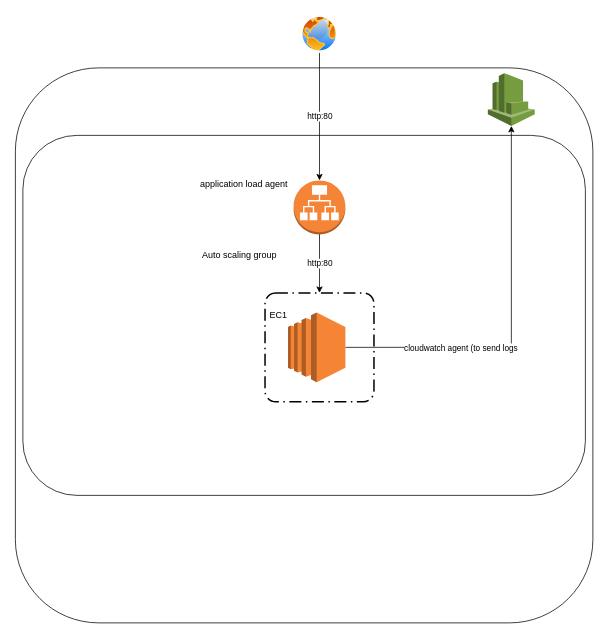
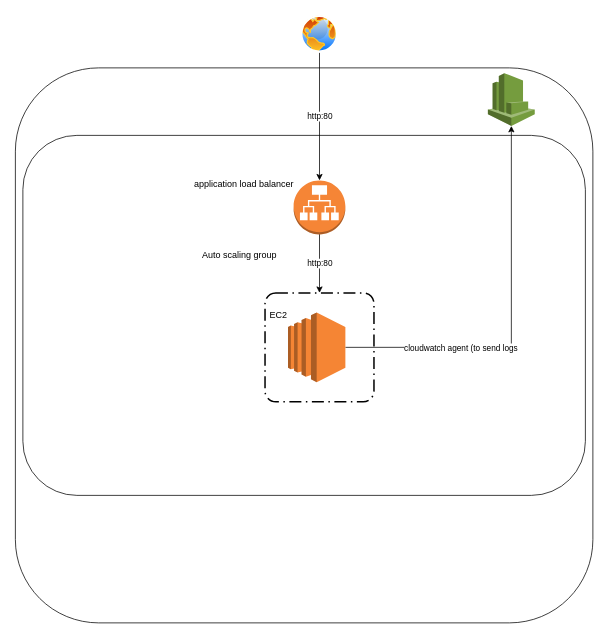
  <mxCell id="0" />
  <mxCell id="1" parent="0" />
  <mxCell id="2" value="" style="rounded=1;whiteSpace=wrap;html=1;fillColor=none;" vertex="1" parent="1"><mxGeometry x="20" y="90" width="770" height="740" as="geometry" /></mxCell>
  <mxCell id="3" value="" style="rounded=1;whiteSpace=wrap;html=1;" vertex="1" parent="1"><mxGeometry x="30" y="180" width="750" height="480" as="geometry" /></mxCell>
  <mxCell id="4" value="" style="image;aspect=fixed;perimeter=ellipsePerimeter;html=1;align=center;shadow=0;dashed=0;spacingTop=3;image=img/lib/active_directory/internet_globe.svg;" vertex="1" parent="1"><mxGeometry x="400.51" y="20" width="50" height="50" as="geometry" /></mxCell>
  <mxCell id="5" value="" style="outlineConnect=0;dashed=0;verticalLabelPosition=bottom;verticalAlign=top;align=center;html=1;shape=mxgraph.aws3.application_load_balancer;fillColor=#F58536;gradientColor=none;" vertex="1" parent="1"><mxGeometry x="391" y="240" width="69" height="72" as="geometry" /></mxCell>
  <mxCell id="6" value="http:80" style="endArrow=classic;html=1;rounded=0;exitX=0.5;exitY=1;exitDx=0;exitDy=0;" edge="1" parent="1" source="4" target="5"><mxGeometry width="50" height="50" relative="1" as="geometry"><mxPoint x="410" y="270" as="sourcePoint" /><mxPoint x="460" y="220" as="targetPoint" /></mxGeometry></mxCell>
  <mxCell id="7" value="" style="rounded=1;arcSize=10;dashed=1;fillColor=none;gradientColor=none;dashPattern=8 3 1 3;strokeWidth=2;" vertex="1" parent="1"><mxGeometry x="352.88" y="390" width="145.25" height="145.25" as="geometry" /></mxCell>
  <mxCell id="8" value="http:80&lt;br&gt;" style="endArrow=classic;html=1;rounded=0;exitX=0.5;exitY=1;exitDx=0;exitDy=0;exitPerimeter=0;" edge="1" parent="1" source="5" target="7"><mxGeometry width="50" height="50" relative="1" as="geometry"><mxPoint x="410" y="400" as="sourcePoint" /><mxPoint x="460" y="350" as="targetPoint" /></mxGeometry></mxCell>
  <mxCell id="9" style="edgeStyle=orthogonalEdgeStyle;rounded=0;orthogonalLoop=1;jettySize=auto;html=1;exitX=1;exitY=0.5;exitDx=0;exitDy=0;exitPerimeter=0;" edge="1" parent="1" source="11" target="12"><mxGeometry relative="1" as="geometry" /></mxCell>
  <mxCell id="10" value="cloudwatch agent (to send logs" style="edgeLabel;html=1;align=center;verticalAlign=middle;resizable=0;points=[];" vertex="1" connectable="0" parent="9"><mxGeometry x="-0.409" y="-1" relative="1" as="geometry"><mxPoint as="offset" /></mxGeometry></mxCell>
  <mxCell id="11" value="" style="outlineConnect=0;dashed=0;verticalLabelPosition=bottom;verticalAlign=top;align=center;html=1;shape=mxgraph.aws3.ec2;fillColor=#F58534;gradientColor=none;" vertex="1" parent="1"><mxGeometry x="383.5" y="416.13" width="76.5" height="93" as="geometry" /></mxCell>
  <mxCell id="12" value="" style="outlineConnect=0;dashed=0;verticalLabelPosition=bottom;verticalAlign=top;align=center;html=1;shape=mxgraph.aws3.cloudwatch;fillColor=#759C3E;gradientColor=none;" vertex="1" parent="1"><mxGeometry x="650" y="97" width="62.5" height="70.45" as="geometry" /></mxCell>
  <mxCell id="13" value="Auto scaling group" style="text;html=1;strokeColor=none;fillColor=none;align=center;verticalAlign=middle;whiteSpace=wrap;rounded=0;" vertex="1" parent="1"><mxGeometry x="253.5" y="325" width="130" height="30" as="geometry" /></mxCell>
- <mxCell id="14" value="application load agent" style="text;html=1;strokeColor=none;fillColor=none;align=center;verticalAlign=middle;whiteSpace=wrap;rounded=0;" vertex="1" parent="1"><mxGeometry x="240" y="230" width="170" height="30" as="geometry" /></mxCell>
- <mxCell id="15" value="EC1" style="text;html=1;strokeColor=none;fillColor=none;align=center;verticalAlign=middle;whiteSpace=wrap;rounded=0;" vertex="1" parent="1"><mxGeometry x="340.51" y="405" width="60" height="30" as="geometry" /></mxCell>
+ <mxCell id="14" value="application load balancer" style="text;html=1;strokeColor=none;fillColor=none;align=center;verticalAlign=middle;whiteSpace=wrap;rounded=0;" vertex="1" parent="1"><mxGeometry x="240" y="230" width="170" height="30" as="geometry" /></mxCell>
+ <mxCell id="15" value="EC2" style="text;html=1;strokeColor=none;fillColor=none;align=center;verticalAlign=middle;whiteSpace=wrap;rounded=0;" vertex="1" parent="1"><mxGeometry x="340.51" y="405" width="60" height="30" as="geometry" /></mxCell>
